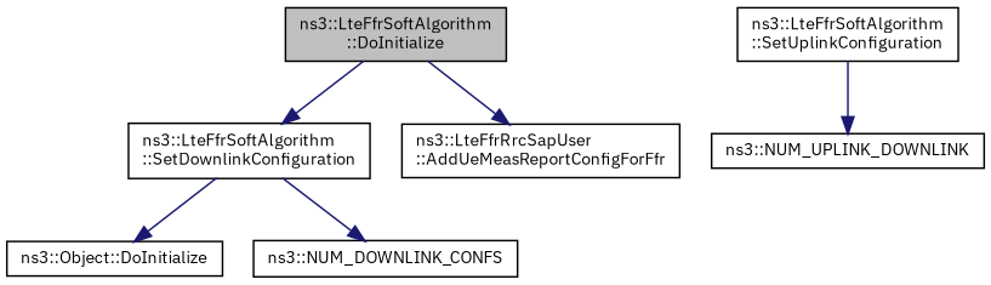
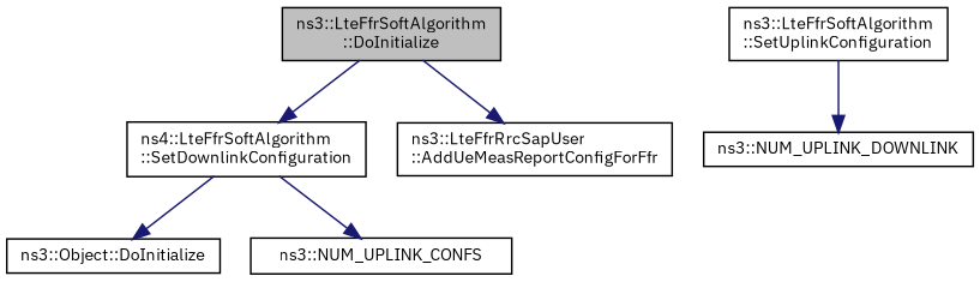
  digraph {
    fontname="IBM Plex Sans"
    rankdir=TB
    node [color=black fillcolor=white fontname="IBM Plex Sans" fontsize=10 shape=record style=filled]
    edge [color=midnightblue fontname="IBM Plex Sans" fontsize=10 labelfontname=Helvetica labelfontsize=10 style=solid]
    n1 [fillcolor=grey75 fontcolor=black height=0.2 label="ns3::LteFfrSoftAlgorithm\l::DoInitialize" width=0.4]
-   n2 [height=0.2 label="ns3::LteFfrSoftAlgorithm\l::SetDownlinkConfiguration" width=0.4]
+   n2 [height=0.2 label="ns4::LteFfrSoftAlgorithm\l::SetDownlinkConfiguration" width=0.4]
    n3 [height=0.2 label="ns3::LteFfrRrcSapUser\l::AddUeMeasReportConfigForFfr" width=0.4]
    n4 [height=0.2 label="ns3::Object::DoInitialize" width=0.4]
-   n5 [height=0.2 label="ns3::NUM_DOWNLINK_CONFS" width=0.4]
+   n5 [height=0.2 label="ns3::NUM_UPLINK_CONFS" width=0.4]
    n6 [height=0.2 label="ns3::LteFfrSoftAlgorithm\l::SetUplinkConfiguration" width=0.4]
    n7 [height=0.2 label="ns3::NUM_UPLINK_DOWNLINK" width=0.4]
    n1 -> n2
    n1 -> n3
    n2 -> n4
    n2 -> n5
    n6 -> n7
  }
